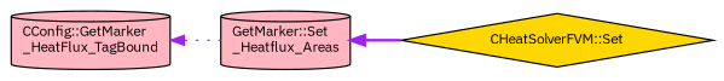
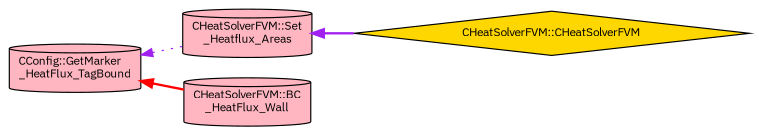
  digraph {
    fontname="IBM Plex Sans"
    rankdir=LR
    node [color=black fillcolor=lightpink fontname="IBM Plex Sans" fontsize=10 shape=cylinder style=filled]
    edge [color=purple dir=back fontname="IBM Plex Sans" fontsize=10 labelfontname=Helvetica labelfontsize=10 style=bold]
    n1 [fontcolor=black height=0.2 label="CConfig::GetMarker\l_HeatFlux_TagBound" width=0.4]
-   n2 [height=0.2 label="GetMarker::Set\l_Heatflux_Areas" width=0.4]
-   n4 [fillcolor=gold height=0.2 label="CHeatSolverFVM::Set" shape=diamond width=0.4]
+   n2 [height=0.2 label="CHeatSolverFVM::Set\l_Heatflux_Areas" width=0.4]
+   n3 [height=0.2 label="CHeatSolverFVM::BC\l_HeatFlux_Wall" width=0.4]
+   n4 [fillcolor=gold height=0.2 label="CHeatSolverFVM::CHeatSolverFVM" shape=diamond width=0.4]
    n1 -> n2 [style=dotted]
+   n1 -> n3 [color=red]
    n2 -> n4
  }
